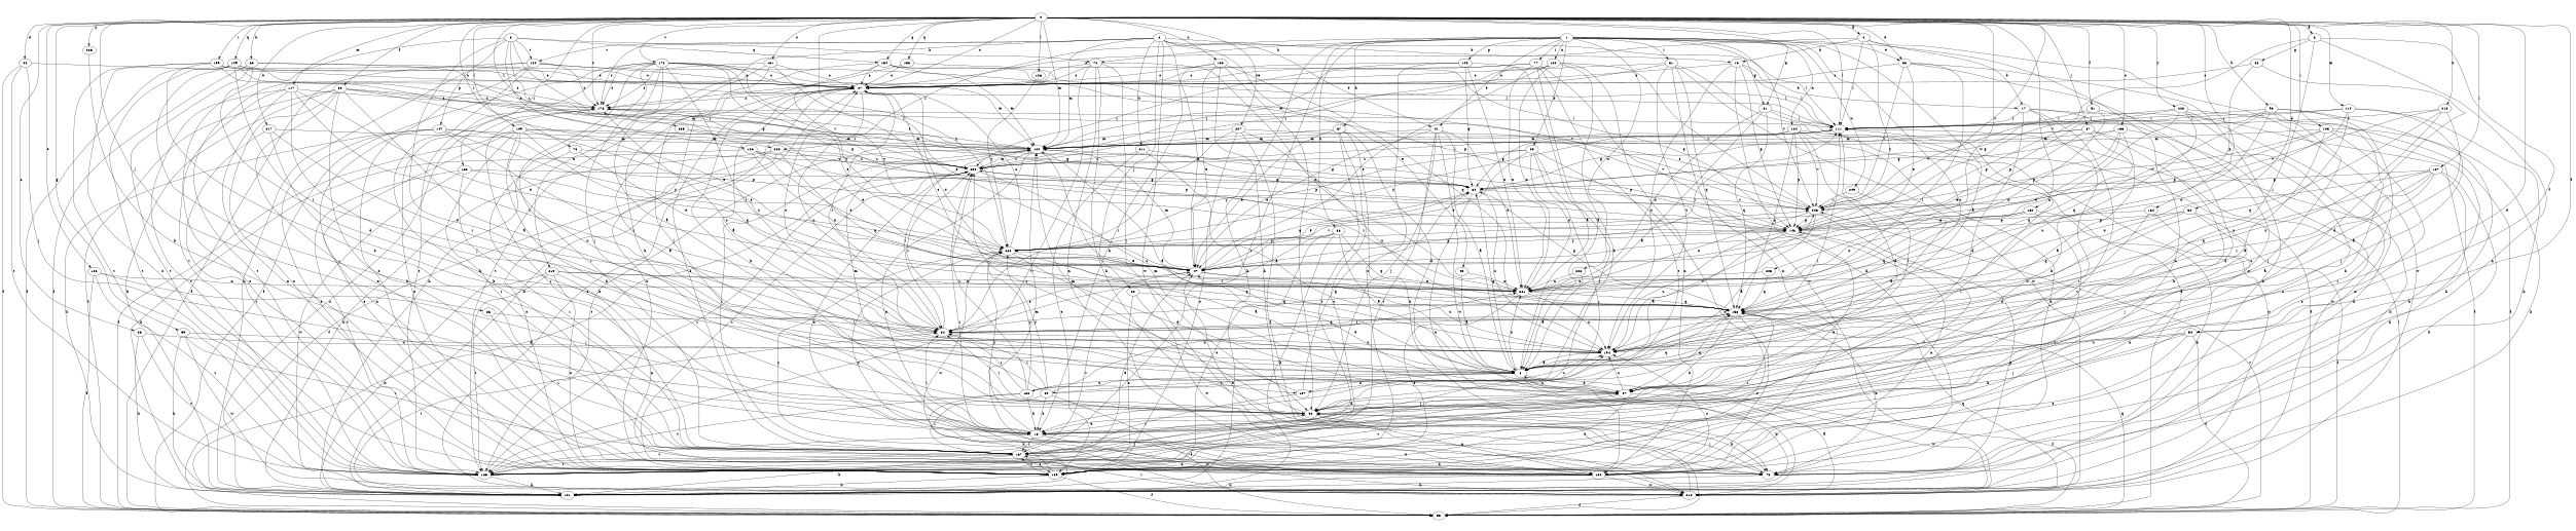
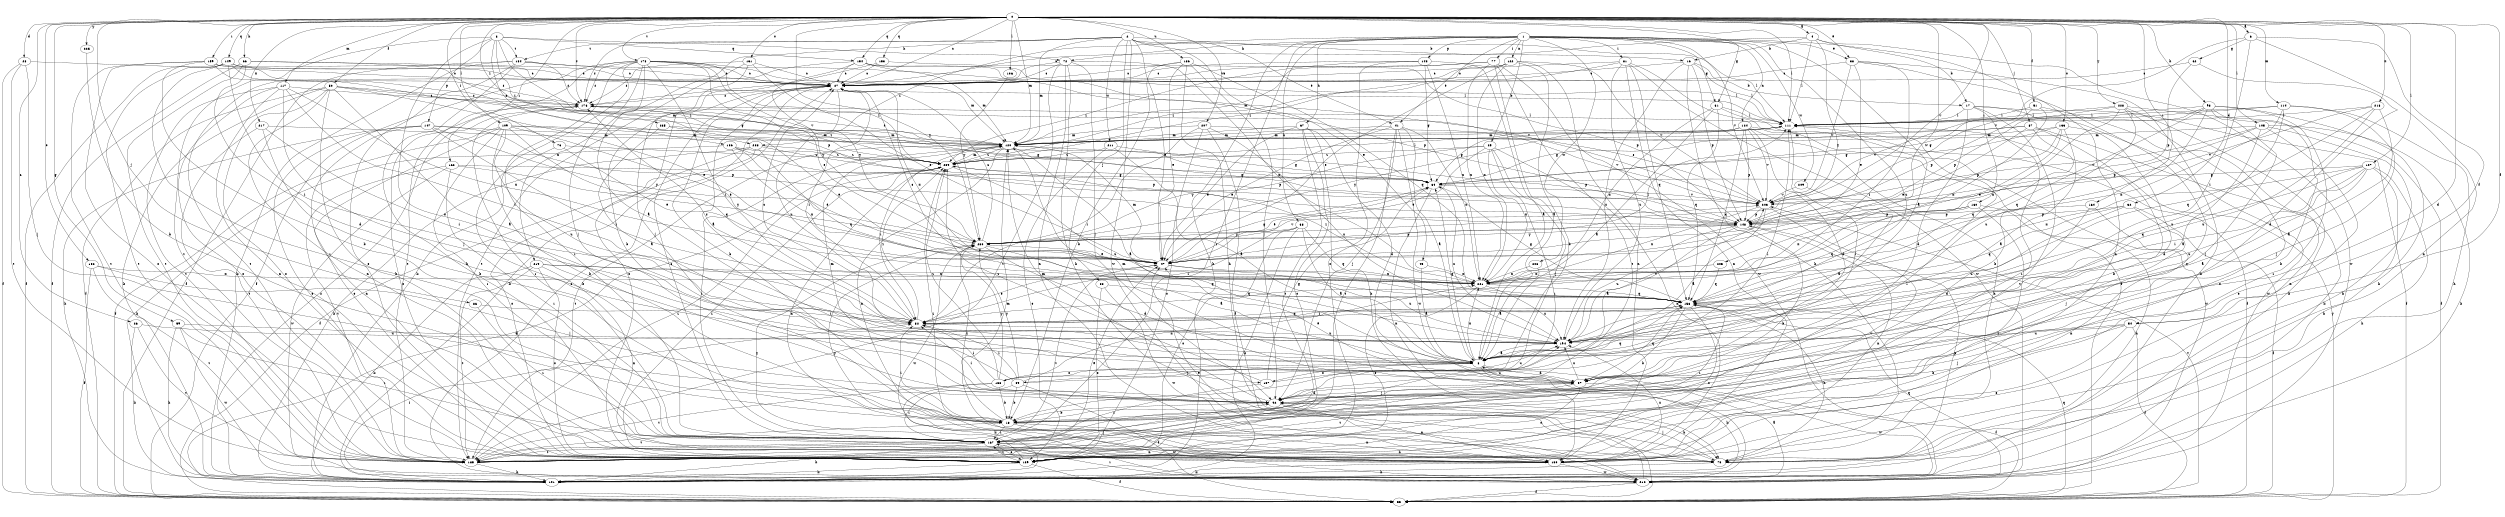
  strict digraph {
    0
    4
    6
    26
    27
    28
    32
    37
    38
    50
    51
    54
    59
    61
    66
    76
    86
    87
    98
    105
    106
    107
    109
    111
    114
    117
    120
    131
    132
    133
    149
    153
    154
    159
    160
    162
    164
    176
    178
    186
    203
    205
    207
    217
    218
    225
    228
    230
    235
    16
    212
    17
    130
    62
    82
    101
    194
    185
    8
    221
    18
    139
    55
    92
    148
    158
    47
    73
    167
    239
    64
    1
    n73 [label=25]
    41
    67
    68
    72
    77
    81
    122
    124
    143
    208
    209
    238
    137
    89
    138
    2
    45
    88
    184
    211
    219
    3
    136
    147
    0 -> 4 [label=a]
    0 -> 6 [label=a]
    0 -> 26 [label=c]
    0 -> 27 [label=c]
    0 -> 28 [label=d]
    0 -> 32 [label=d]
    0 -> 37 [label=d]
    0 -> 38 [label=e]
    0 -> 50 [label=f]
    0 -> 51 [label=f]
    0 -> 54 [label=f]
    0 -> 59 [label=g]
    0 -> 61 [label=g]
    0 -> 66 [label=h]
    0 -> 76 [label=i]
    0 -> 86 [label=j]
    0 -> 87 [label=j]
    0 -> 98 [label=k]
    0 -> 105 [label=l]
    0 -> 106 [label=l]
    0 -> 107 [label=l]
    0 -> 109 [label=l]
    0 -> 111 [label=l]
    0 -> 114 [label=m]
    0 -> 117 [label=m]
    0 -> 120 [label=m]
    0 -> 131 [label=o]
    0 -> 132 [label=o]
    0 -> 133 [label=o]
    0 -> 149 [label=q]
    0 -> 153 [label=q]
    0 -> 154 [label=q]
    0 -> 159 [label=r]
    0 -> 160 [label=r]
    0 -> 162 [label=r]
    0 -> 164 [label=r]
    0 -> 176 [label=s]
    0 -> 178 [label=t]
    0 -> 186 [label=u]
    0 -> 203 [label=v]
    0 -> 205 [label=w]
    0 -> 207 [label=w]
    0 -> 217 [label=x]
    0 -> 218 [label=x]
    0 -> 225 [label=y]
    0 -> 228 [label=y]
    0 -> 230 [label=y]
    0 -> 235 [label=z]
    4 -> 27 [label=c]
    4 -> 111 [label=l]
    4 -> 230 [label=y]
    4 -> 16 [label=b]
    4 -> 212 [label=w]
    4 -> 17 [label=b]
    6 -> 54 [label=f]
    6 -> 203 [label=v]
    6 -> 130 [label=n]
    6 -> 62 [label=g]
    6 -> 82 [label=i]
    26 -> 101 [label=k]
    26 -> 194 [label=u]
    26 -> 185 [label=t]
    27 -> 176 [label=s]
    27 -> 82 [label=i]
    27 -> 101 [label=k]
    27 -> 194 [label=u]
    27 -> 8 [label=a]
    27 -> 221 [label=x]
    27 -> 18 [label=b]
    27 -> 139 [label=o]
    28 -> 27 [label=c]
    28 -> 185 [label=t]
    28 -> 55 [label=f]
    28 -> 92 [label=j]
    32 -> 194 [label=u]
    32 -> 55 [label=f]
    32 -> 92 [label=j]
    32 -> 148 [label=p]
    32 -> 158 [label=q]
    37 -> 120 [label=m]
    37 -> 212 [label=w]
    37 -> 194 [label=u]
    37 -> 185 [label=t]
    37 -> 139 [label=o]
    37 -> 92 [label=j]
    37 -> 158 [label=q]
    37 -> 47 [label=e]
    38 -> 27 [label=c]
    38 -> 203 [label=v]
    38 -> 82 [label=i]
    38 -> 101 [label=k]
    38 -> 139 [label=o]
    38 -> 47 [label=e]
    50 -> 120 [label=m]
    50 -> 176 [label=s]
    50 -> 130 [label=n]
    50 -> 101 [label=k]
    50 -> 8 [label=a]
    50 -> 139 [label=o]
    50 -> 55 [label=f]
    50 -> 47 [label=e]
    50 -> 73 [label=h]
    51 -> 111 [label=l]
    51 -> 130 [label=n]
    51 -> 221 [label=x]
    51 -> 148 [label=p]
    54 -> 194 [label=u]
    54 -> 18 [label=b]
    54 -> 139 [label=o]
    54 -> 55 [label=f]
    54 -> 92 [label=j]
    59 -> 212 [label=w]
    59 -> 101 [label=k]
    59 -> 194 [label=u]
    59 -> 167 [label=r]
    61 -> 111 [label=l]
    61 -> 8 [label=a]
    61 -> 221 [label=x]
    61 -> 55 [label=f]
    61 -> 158 [label=q]
    66 -> 27 [label=c]
    66 -> 37 [label=d]
    66 -> 185 [label=t]
    66 -> 55 [label=f]
    66 -> 239 [label=z]
    76 -> 18 [label=b]
    76 -> 47 [label=e]
    76 -> 239 [label=z]
    86 -> 82 [label=i]
    86 -> 167 [label=r]
    87 -> 120 [label=m]
    87 -> 101 [label=k]
    87 -> 18 [label=b]
    87 -> 158 [label=q]
    87 -> 47 [label=e]
    87 -> 64 [label=g]
    98 -> 111 [label=l]
    98 -> 194 [label=u]
    98 -> 18 [label=b]
    98 -> 92 [label=j]
    98 -> 148 [label=p]
    98 -> 158 [label=q]
    98 -> 73 [label=h]
    98 -> 167 [label=r]
    105 -> 120 [label=m]
    105 -> 203 [label=v]
    105 -> 101 [label=k]
    105 -> 8 [label=a]
    105 -> 139 [label=o]
    105 -> 148 [label=p]
    105 -> 73 [label=h]
    106 -> 230 [label=y]
    107 -> 82 [label=i]
    107 -> 101 [label=k]
    107 -> 194 [label=u]
    107 -> 8 [label=a]
    107 -> 221 [label=x]
    107 -> 158 [label=q]
    107 -> 73 [label=h]
    107 -> 64 [label=g]
    109 -> 120 [label=m]
    109 -> 194 [label=u]
    109 -> 18 [label=b]
    109 -> 139 [label=o]
    109 -> 55 [label=f]
    109 -> 158 [label=q]
    109 -> 47 [label=e]
    109 -> 167 [label=r]
    109 -> 64 [label=g]
    111 -> 120 [label=m]
    111 -> 64 [label=g]
    114 -> 111 [label=l]
    114 -> 194 [label=u]
    114 -> 221 [label=x]
    114 -> 92 [label=j]
    114 -> 73 [label=h]
    114 -> 64 [label=g]
    117 -> 176 [label=s]
    117 -> 130 [label=n]
    117 -> 82 [label=i]
    117 -> 185 [label=t]
    117 -> 221 [label=x]
    117 -> 139 [label=o]
    117 -> 92 [label=j]
    120 -> 176 [label=s]
    120 -> 130 [label=n]
    120 -> 82 [label=i]
    120 -> 185 [label=t]
    120 -> 8 [label=a]
    120 -> 148 [label=p]
    120 -> 167 [label=r]
    120 -> 239 [label=z]
    131 -> 27 [label=c]
    131 -> 176 [label=s]
    131 -> 185 [label=t]
    131 -> 92 [label=j]
    131 -> 47 [label=e]
    132 -> 185 [label=t]
    132 -> 221 [label=x]
    132 -> 55 [label=f]
    132 -> 92 [label=j]
    133 -> 37 [label=d]
    133 -> 120 [label=m]
    133 -> 8 [label=a]
    133 -> 148 [label=p]
    133 -> 47 [label=e]
    133 -> 64 [label=g]
    149 -> 27 [label=c]
    149 -> 176 [label=s]
    149 -> 82 [label=i]
    149 -> 185 [label=t]
    149 -> 55 [label=f]
    149 -> 148 [label=p]
    149 -> 167 [label=r]
    153 -> 27 [label=c]
    153 -> 18 [label=b]
    153 -> 148 [label=p]
    154 -> 27 [label=c]
    154 -> 111 [label=l]
    154 -> 120 [label=m]
    154 -> 203 [label=v]
    154 -> 230 [label=y]
    154 -> 185 [label=t]
    159 -> 27 [label=c]
    159 -> 111 [label=l]
    159 -> 185 [label=t]
    159 -> 18 [label=b]
    159 -> 139 [label=o]
    159 -> 64 [label=g]
    160 -> 185 [label=t]
    160 -> 221 [label=x]
    160 -> 148 [label=p]
    160 -> 158 [label=q]
    160 -> 73 [label=h]
    162 -> 230 [label=y]
    162 -> 212 [label=w]
    162 -> 185 [label=t]
    162 -> 167 [label=r]
    162 -> 64 [label=g]
    164 -> 37 [label=d]
    164 -> 130 [label=n]
    164 -> 148 [label=p]
    176 -> 111 [label=l]
    176 -> 139 [label=o]
    176 -> 167 [label=r]
    176 -> 239 [label=z]
    178 -> 27 [label=c]
    178 -> 120 [label=m]
    178 -> 176 [label=s]
    178 -> 230 [label=y]
    178 -> 82 [label=i]
    178 -> 101 [label=k]
    178 -> 185 [label=t]
    178 -> 8 [label=a]
    178 -> 55 [label=f]
    178 -> 92 [label=j]
    178 -> 47 [label=e]
    178 -> 167 [label=r]
    178 -> 239 [label=z]
    186 -> 27 [label=c]
    186 -> 18 [label=b]
    186 -> 92 [label=j]
    186 -> 158 [label=q]
    186 -> 47 [label=e]
    186 -> 73 [label=h]
    203 -> 176 [label=s]
    203 -> 185 [label=v]
    203 -> 8 [label=a]
    203 -> 221 [label=x]
    203 -> 148 [label=p]
    205 -> 221 [label=x]
    205 -> 158 [label=q]
    207 -> 120 [label=m]
    207 -> 203 [label=v]
    207 -> 82 [label=i]
    207 -> 194 [label=u]
    207 -> 139 [label=o]
    207 -> 55 [label=f]
    217 -> 120 [label=m]
    217 -> 82 [label=i]
    217 -> 185 [label=t]
    217 -> 18 [label=b]
    218 -> 111 [label=l]
    218 -> 203 [label=v]
    218 -> 194 [label=u]
    218 -> 8 [label=a]
    218 -> 158 [label=q]
    225 -> 18 [label=b]
    228 -> 111 [label=l]
    228 -> 203 [label=v]
    228 -> 101 [label=k]
    228 -> 221 [label=x]
    228 -> 18 [label=b]
    228 -> 139 [label=o]
    228 -> 55 [label=f]
    230 -> 27 [label=c]
    230 -> 37 [label=d]
    230 -> 203 [label=v]
    230 -> 212 [label=w]
    230 -> 8 [label=a]
    230 -> 148 [label=p]
    230 -> 47 [label=e]
    235 -> 120 [label=m]
    235 -> 8 [label=a]
    235 -> 47 [label=e]
    16 -> 27 [label=c]
    16 -> 111 [label=l]
    16 -> 17 [label=b]
    16 -> 194 [label=u]
    16 -> 148 [label=p]
    16 -> 73 [label=h]
    212 -> 27 [label=c]
    212 -> 8 [label=a]
    212 -> 55 [label=f]
    212 -> 158 [label=q]
    212 -> 47 [label=e]
    212 -> 167 [label=r]
    17 -> 37 [label=d]
    17 -> 111 [label=l]
    17 -> 212 [label=w]
    17 -> 185 [label=t]
    17 -> 55 [label=f]
    17 -> 167 [label=r]
    130 -> 120 [label=m]
    130 -> 230 [label=y]
    130 -> 212 [label=w]
    130 -> 101 [label=k]
    130 -> 194 [label=u]
    62 -> 27 [label=c]
    62 -> 37 [label=d]
    62 -> 148 [label=p]
    82 -> 27 [label=c]
    82 -> 176 [label=s]
    82 -> 194 [label=u]
    82 -> 158 [label=q]
    82 -> 47 [label=e]
    82 -> 239 [label=z]
    101 -> 176 [label=s]
    101 -> 82 [label=i]
    101 -> 148 [label=p]
    194 -> 203 [label=v]
    194 -> 8 [label=a]
    185 -> 101 [label=k]
    185 -> 92 [label=j]
    185 -> 47 [label=e]
    185 -> 239 [label=z]
    8 -> 37 [label=d]
    8 -> 101 [label=k]
    8 -> 221 [label=x]
    8 -> 55 [label=f]
    8 -> 64 [label=g]
    8 -> 137 [label=o]
    8 -> 89 [label=j]
    8 -> 138 [label=o]
    221 -> 27 [label=c]
    221 -> 194 [label=u]
    221 -> 139 [label=o]
    221 -> 158 [label=q]
    221 -> 239 [label=z]
    18 -> 230 [label=y]
    18 -> 212 [label=w]
    18 -> 130 [label=n]
    18 -> 82 [label=i]
    18 -> 185 [label=t]
    18 -> 167 [label=r]
    139 -> 230 [label=y]
    139 -> 101 [label=k]
    139 -> 55 [label=f]
    139 -> 167 [label=r]
    139 -> 239 [label=z]
-   55 -> 111 [label=l]
+   55 -> 111 [label=y]
    55 -> 203 [label=v]
    55 -> 158 [label=q]
    92 -> 37 [label=d]
    92 -> 120 [label=m]
    92 -> 130 [label=n]
    92 -> 82 [label=i]
    92 -> 194 [label=u]
    92 -> 18 [label=b]
    92 -> 73 [label=h]
    148 -> 230 [label=y]
    148 -> 130 [label=n]
    148 -> 194 [label=u]
    148 -> 8 [label=a]
    148 -> 18 [label=b]
    158 -> 82 [label=i]
    158 -> 18 [label=b]
    158 -> 139 [label=o]
    158 -> 73 [label=h]
    158 -> 167 [label=r]
    158 -> 64 [label=g]
    47 -> 111 [label=l]
    47 -> 120 [label=m]
    47 -> 194 [label=u]
    47 -> 185 [label=t]
    47 -> 221 [label=x]
    47 -> 64 [label=g]
    73 -> 101 [label=k]
    73 -> 92 [label=j]
    73 -> 239 [label=z]
    167 -> 27 [label=c]
    167 -> 111 [label=l]
    167 -> 130 [label=n]
    167 -> 101 [label=k]
    167 -> 185 [label=t]
    167 -> 139 [label=o]
    167 -> 73 [label=h]
    239 -> 111 [label=l]
    239 -> 120 [label=m]
    239 -> 130 [label=n]
    239 -> 194 [label=u]
    239 -> 55 [label=f]
    239 -> 64 [label=g]
    64 -> 203 [label=v]
    64 -> 130 [label=n]
    64 -> 194 [label=u]
    64 -> 47 [label=e]
    1 -> 38 [label=e]
    1 -> 61 [label=g]
    1 -> 203 [label=v]
    1 -> 130 [label=n]
    1 -> 101 [label=k]
    1 -> 194 [label=u]
    1 -> 8 [label=a]
    1 -> 167 [label=r]
    1 -> n73 [label=b]
    1 -> 41 [label=e]
    1 -> 67 [label=h]
    1 -> 68 [label=h]
    1 -> 72 [label=h]
    1 -> 77 [label=i]
    1 -> 81 [label=i]
    1 -> 122 [label=n]
    1 -> 124 [label=n]
    1 -> 143 [label=p]
    1 -> 208 [label=w]
    1 -> 209 [label=w]
    1 -> 238 [label=z]
    n73 -> 230 [label=y]
    n73 -> 130 [label=n]
    n73 -> 221 [label=x]
    n73 -> 92 [label=j]
    n73 -> 47 [label=e]
    n73 -> 167 [label=r]
    n73 -> 239 [label=z]
    41 -> 120 [label=m]
    41 -> 212 [label=w]
    41 -> 185 [label=t]
    41 -> 8 [label=a]
    41 -> 221 [label=x]
    41 -> 92 [label=j]
    41 -> 47 [label=e]
    67 -> 37 [label=d]
    67 -> 120 [label=m]
    67 -> 185 [label=t]
    67 -> 139 [label=o]
    67 -> 47 [label=e]
    67 -> 73 [label=h]
    68 -> 230 [label=y]
    68 -> 82 [label=i]
    68 -> 101 [label=k]
    68 -> 8 [label=a]
    68 -> 139 [label=o]
    68 -> 158 [label=q]
    72 -> 27 [label=c]
    72 -> 176 [label=s]
    72 -> 130 [label=n]
    72 -> 185 [label=t]
    72 -> 221 [label=x]
    72 -> 92 [label=j]
    72 -> 73 [label=h]
    77 -> 27 [label=c]
    77 -> 120 [label=m]
    77 -> 212 [label=w]
    77 -> 185 [label=t]
    77 -> 8 [label=a]
    77 -> 221 [label=x]
    81 -> 27 [label=c]
    81 -> 212 [label=w]
    81 -> 130 [label=n]
    81 -> 194 [label=u]
    81 -> 55 [label=f]
    81 -> 158 [label=q]
    81 -> 239 [label=z]
    122 -> 27 [label=c]
    122 -> 203 [label=v]
    122 -> 130 [label=n]
    122 -> 221 [label=x]
    122 -> 18 [label=b]
    122 -> 47 [label=e]
    122 -> 239 [label=z]
    124 -> 37 [label=d]
    124 -> 120 [label=m]
    124 -> 203 [label=v]
    124 -> 230 [label=y]
    124 -> 212 [label=w]
    124 -> 148 [label=p]
    124 -> 158 [label=q]
    124 -> 73 [label=h]
    143 -> 27 [label=c]
    143 -> 8 [label=a]
    143 -> 221 [label=x]
    143 -> 139 [label=o]
    143 -> 239 [label=z]
    143 -> 64 [label=g]
    208 -> 8 [label=a]
    208 -> 221 [label=x]
    209 -> 203 [label=v]
    209 -> 8 [label=a]
    238 -> 101 [label=k]
    238 -> 139 [label=o]
    238 -> 55 [label=f]
    238 -> 148 [label=p]
    238 -> 158 [label=q]
    238 -> 239 [label=z]
    137 -> 194 [label=u]
    137 -> 167 [label=r]
    137 -> 239 [label=z]
    137 -> 64 [label=g]
    89 -> 111 [label=l]
    89 -> 120 [label=m]
    89 -> 230 [label=y]
    89 -> 82 [label=i]
    89 -> 221 [label=x]
    89 -> 18 [label=b]
    89 -> 55 [label=f]
    89 -> 167 [label=r]
    138 -> 111 [label=l]
    138 -> 230 [label=y]
    138 -> 82 [label=i]
    138 -> 101 [label=k]
    138 -> 185 [label=t]
    138 -> 18 [label=b]
    138 -> 158 [label=q]
    138 -> 239 [label=z]
    2 -> 111 [label=l]
    2 -> 120 [label=m]
    2 -> 176 [label=s]
    2 -> 16 [label=b]
    2 -> 212 [label=w]
    2 -> 47 [label=e]
    2 -> 41 [label=e]
    2 -> 45 [label=e]
    2 -> 88 [label=j]
    2 -> 184 [label=t]
    2 -> 211 [label=w]
    2 -> 219 [label=x]
    45 -> 8 [label=a]
    45 -> 221 [label=x]
    88 -> 212 [label=w]
    88 -> 139 [label=o]
    88 -> 158 [label=q]
    184 -> 27 [label=c]
    184 -> 176 [label=s]
    184 -> 101 [label=k]
    184 -> 139 [label=o]
    184 -> 55 [label=f]
    184 -> 148 [label=p]
    184 -> 73 [label=h]
    211 -> 8 [label=a]
    211 -> 139 [label=o]
    211 -> 239 [label=z]
    211 -> 64 [label=g]
    219 -> 130 [label=n]
    219 -> 101 [label=k]
    219 -> 185 [label=t]
    219 -> 221 [label=x]
    219 -> 139 [label=o]
    219 -> 158 [label=q]
    3 -> 154 [label=q]
    3 -> 203 [label=v]
    3 -> 185 [label=t]
    3 -> 72 [label=h]
    3 -> 238 [label=z]
    3 -> 137 [label=o]
    3 -> 184 [label=t]
    3 -> 136 [label=o]
    3 -> 147 [label=p]
    136 -> 101 [label=k]
    136 -> 221 [label=x]
    136 -> 148 [label=p]
    136 -> 47 [label=e]
    136 -> 239 [label=z]
    147 -> 120 [label=m]
    147 -> 230 [label=y]
    147 -> 130 [label=n]
    147 -> 82 [label=i]
    147 -> 101 [label=k]
    147 -> 139 [label=o]
    147 -> 148 [label=p]
  }
